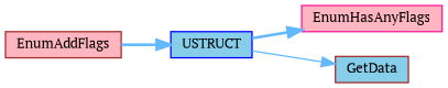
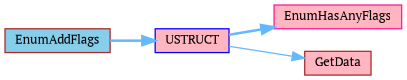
  digraph {
    fontname="PT Serif"
    rankdir=LR
    node [color=brown fillcolor=skyblue fontname="PT Serif" fontsize=10 shape=box style=filled]
    edge [color=steelblue1 fontname="PT Serif" fontsize=10 labelfontname=Helvetica labelfontsize=10 style=bold]
-   n1 [color=blue fontcolor=black height=0.2 label=USTRUCT width=0.4]
+   n1 [color=blue fillcolor=lightpink fontcolor=black height=0.2 label=USTRUCT width=0.4]
    n2 [color=deeppink fillcolor=lightpink height=0.2 label=EnumHasAnyFlags width=0.4]
-   n3 [height=0.2 label=GetData width=0.4]
-   n4 [fillcolor=lightpink height=0.2 label=EnumAddFlags width=0.4]
+   n3 [fillcolor=lightpink height=0.2 label=GetData width=0.4]
+   n4 [height=0.2 label=EnumAddFlags width=0.4]
    n1 -> n2
    n1 -> n3 [style=solid]
    n4 -> n1
  }
